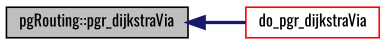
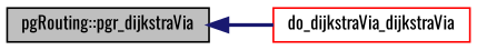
  digraph {
    rankdir=LR
    fontname=Oswald
    node [fontname=Oswald fontsize=10 shape=record style=filled]
    n1 [color=black fillcolor=grey75 fontcolor=black height=0.2 label="pgRouting::pgr_dijkstraVia" width=0.4]
-   n2 [color=red fillcolor=white height=0.2 label=do_pgr_dijkstraVia width=0.4]
+   n2 [color=red fillcolor=white height=0.2 label=do_dijkstraVia_dijkstraVia width=0.4]
    n1 -> n2 [color=midnightblue dir=back fontname=Oswald fontsize=10 labelfontname=Helvetica labelfontsize=10 style=bold]
  }
